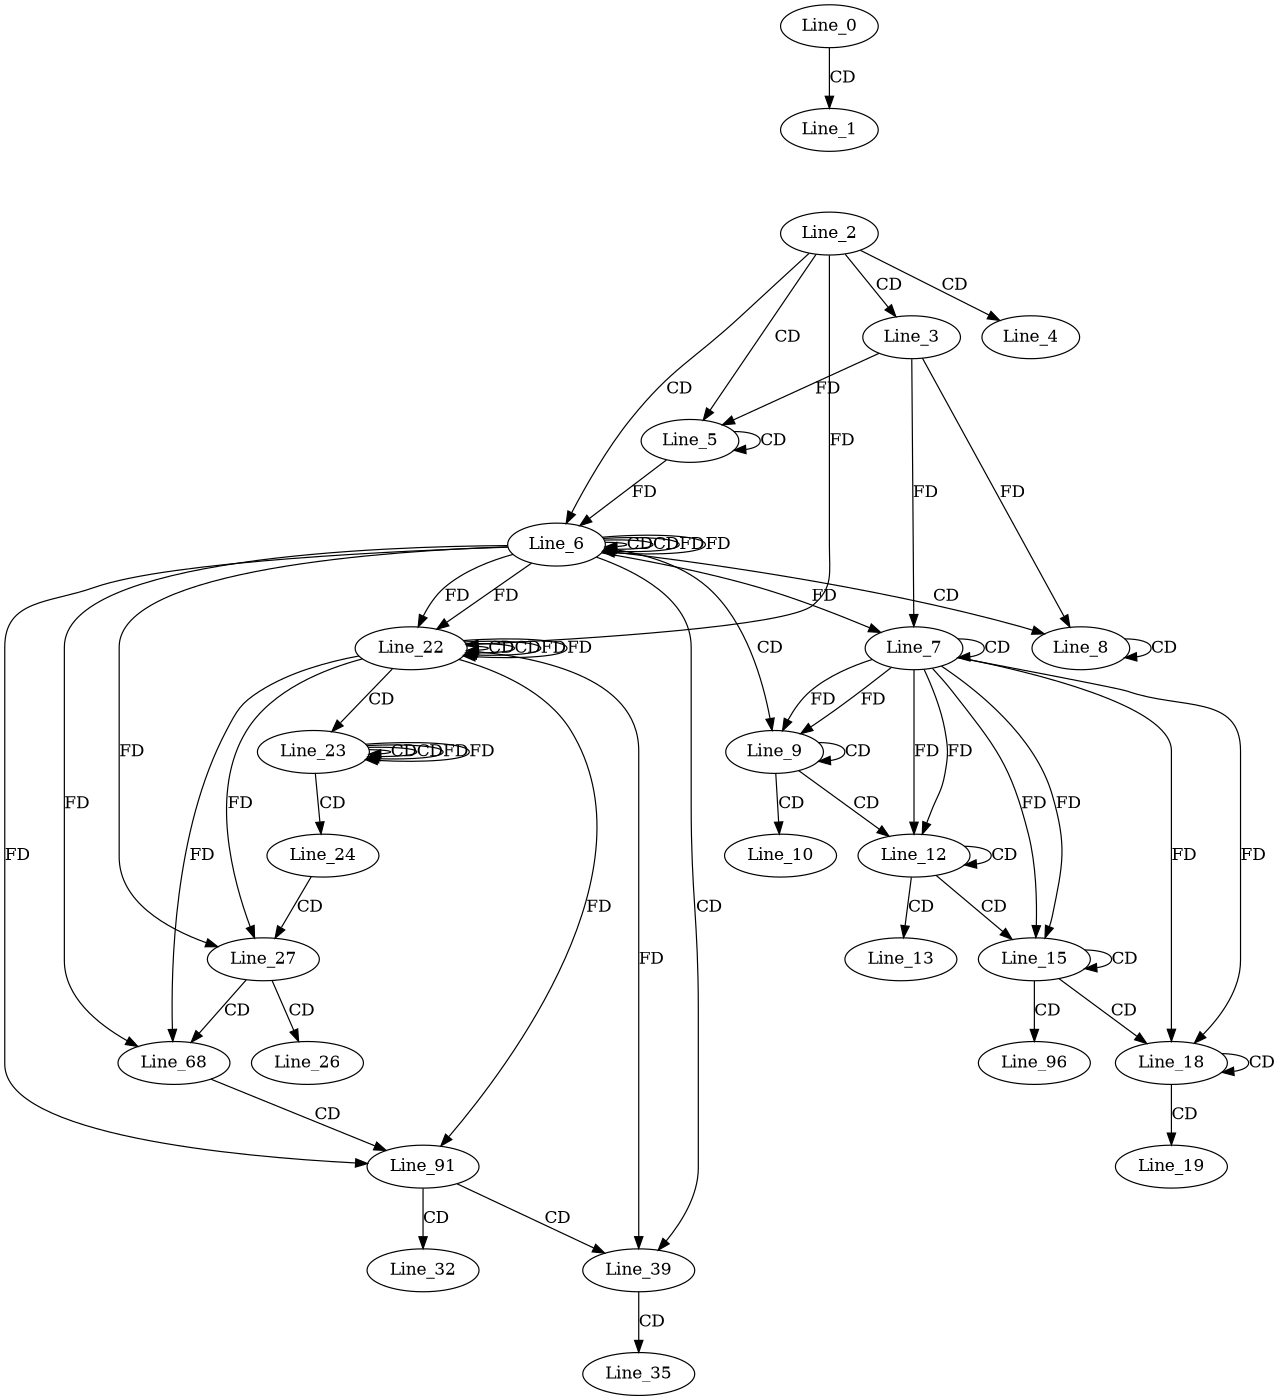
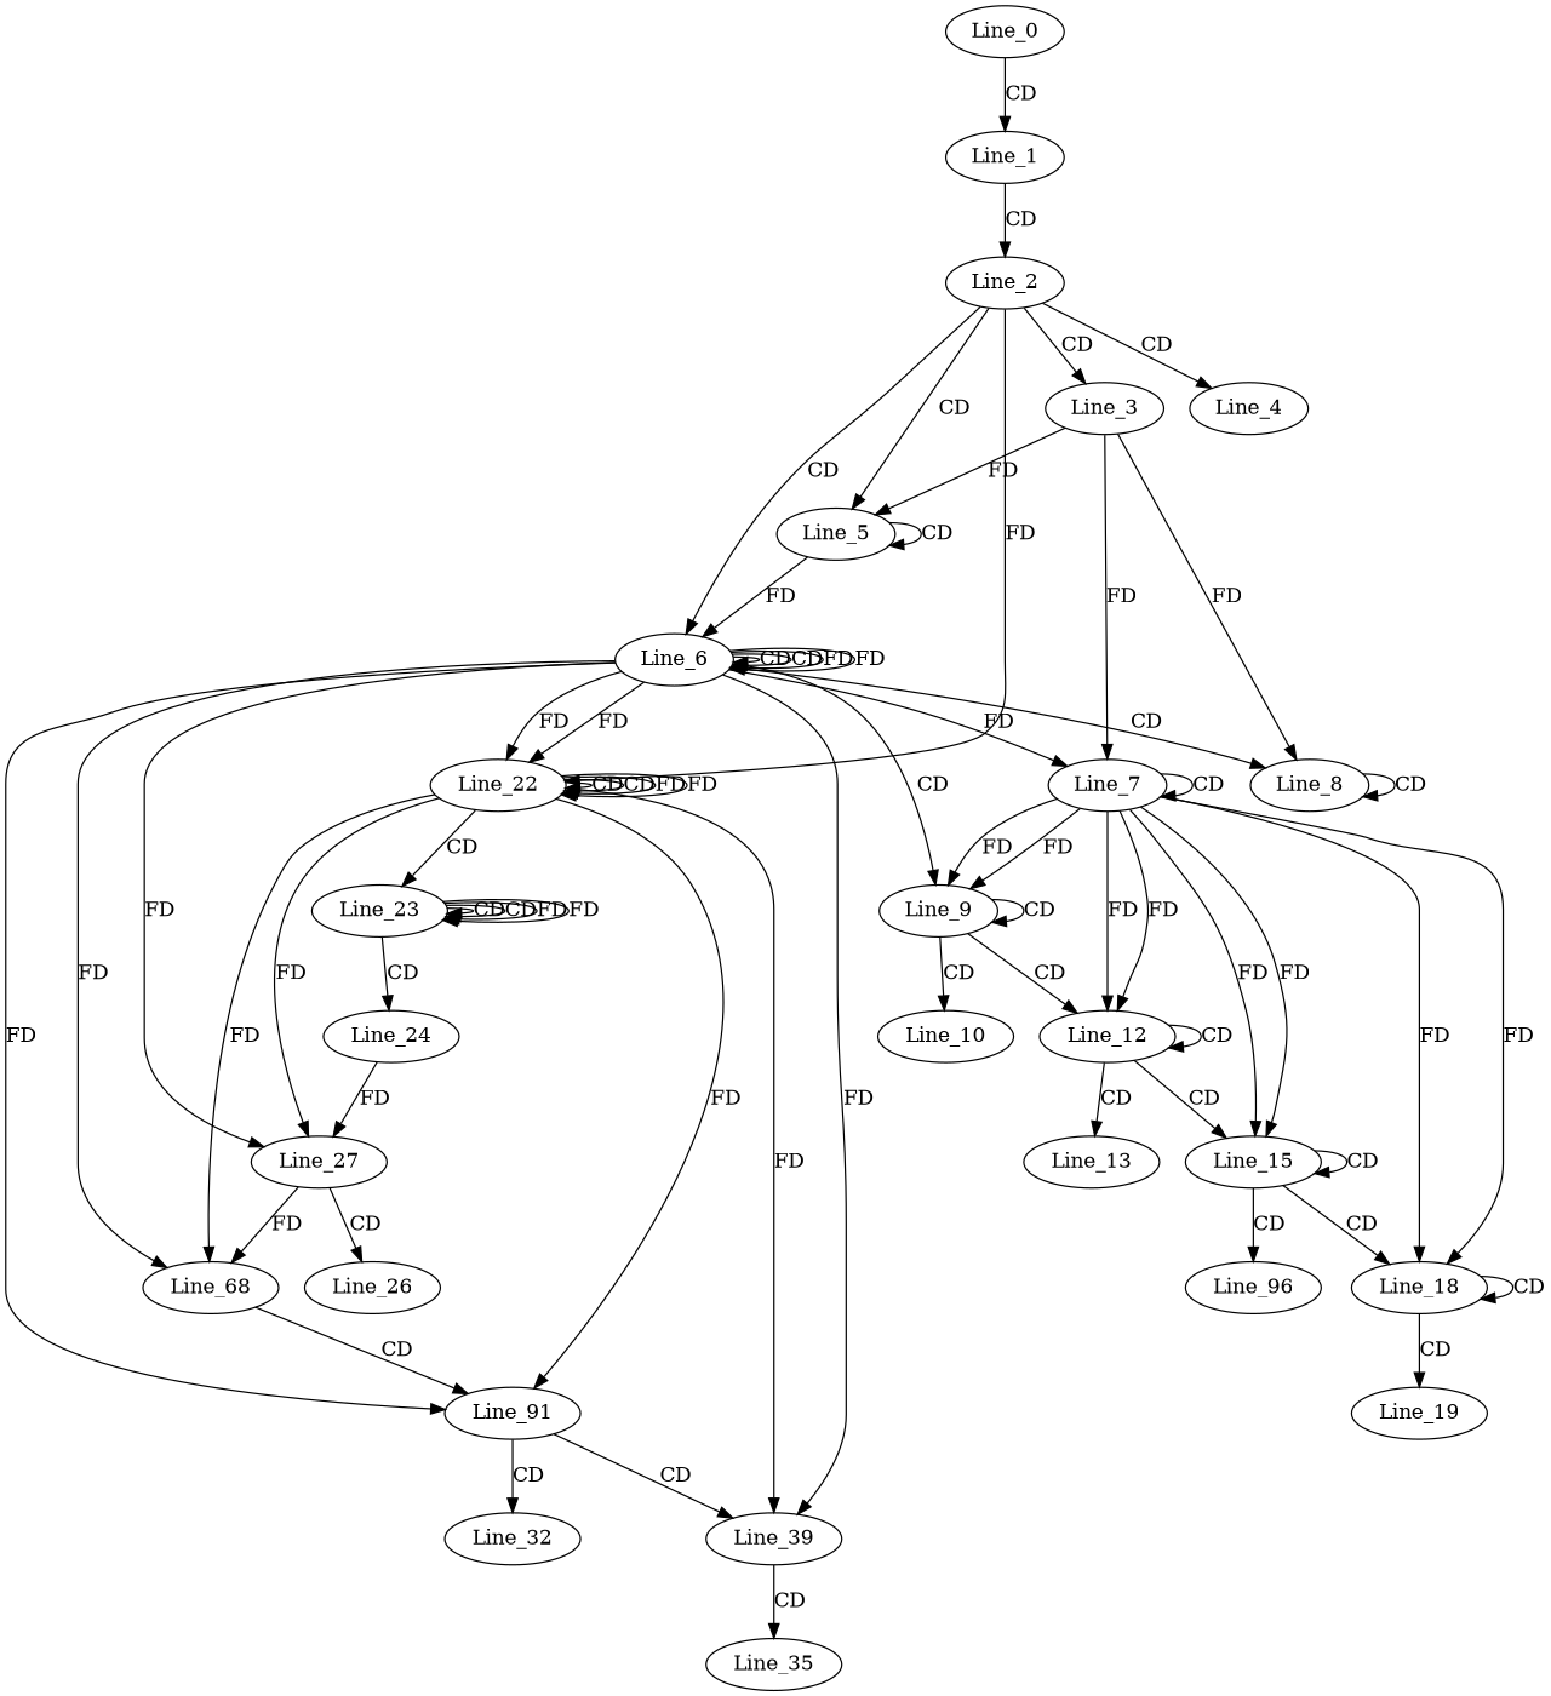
  digraph {
    Line_0
    Line_1
    Line_2
    Line_3
    Line_4
    Line_5
    Line_6
    Line_22
    Line_7
    Line_8
    Line_9
    n12 [label=Line_27]
    n13 [label=Line_68]
    n14 [label=Line_91]
    n15 [label=Line_39]
    Line_23
    Line_12
    Line_15
    Line_18
    Line_10
    Line_26
    Line_32
    Line_35
    Line_13
    n25 [label=Line_96]
    Line_19
    Line_24
    Line_0 -> Line_1 [label=CD]
+   Line_1 -> Line_2 [label=CD]
    Line_2 -> Line_3 [label=CD]
    Line_2 -> Line_4 [label=CD]
    Line_2 -> Line_5 [label=CD]
    Line_2 -> Line_6 [label=CD]
    Line_2 -> Line_22 [label=FD]
    Line_3 -> Line_5 [label=FD]
    Line_3 -> Line_7 [label=FD]
    Line_3 -> Line_8 [label=FD]
    Line_5 -> Line_5 [label=CD]
    Line_5 -> Line_6 [label=FD]
    Line_6 -> Line_6 [label=CD]
    Line_6 -> Line_6 [label=CD]
    Line_6 -> Line_6 [label=FD]
    Line_6 -> Line_6 [label=FD]
    Line_6 -> Line_22 [label=FD]
    Line_6 -> Line_22 [label=FD]
    Line_6 -> Line_7 [label=FD]
    Line_6 -> Line_8 [label=CD]
    Line_6 -> Line_9 [label=CD]
    Line_6 -> n12 [label=FD]
    Line_6 -> n13 [label=FD]
    Line_6 -> n14 [label=FD]
-   Line_6 -> n15 [label=CD]
+   Line_6 -> n15 [label=FD]
    Line_22 -> Line_22 [label=CD]
    Line_22 -> Line_22 [label=CD]
    Line_22 -> Line_22 [label=FD]
    Line_22 -> Line_22 [label=FD]
    Line_22 -> n12 [label=FD]
    Line_22 -> n13 [label=FD]
    Line_22 -> n14 [label=FD]
    Line_22 -> n15 [label=FD]
    Line_22 -> Line_23 [label=CD]
    Line_7 -> Line_7 [label=CD]
    Line_7 -> Line_9 [label=FD]
    Line_7 -> Line_9 [label=FD]
    Line_7 -> Line_12 [label=FD]
    Line_7 -> Line_12 [label=FD]
    Line_7 -> Line_15 [label=FD]
    Line_7 -> Line_15 [label=FD]
    Line_7 -> Line_18 [label=FD]
    Line_7 -> Line_18 [label=FD]
    Line_8 -> Line_8 [label=CD]
    Line_9 -> Line_9 [label=CD]
    Line_9 -> Line_12 [label=CD]
    Line_9 -> Line_10 [label=CD]
-   n12 -> n13 [label=CD]
+   n12 -> n13 [label=FD]
    n12 -> Line_26 [label=CD]
    n13 -> n14 [label=CD]
    n14 -> n15 [label=CD]
    n14 -> Line_32 [label=CD]
    n15 -> Line_35 [label=CD]
    Line_23 -> Line_23 [label=CD]
    Line_23 -> Line_23 [label=CD]
    Line_23 -> Line_23 [label=FD]
    Line_23 -> Line_23 [label=FD]
    Line_23 -> Line_24 [label=CD]
    Line_12 -> Line_12 [label=CD]
    Line_12 -> Line_15 [label=CD]
    Line_12 -> Line_13 [label=CD]
    Line_15 -> Line_15 [label=CD]
    Line_15 -> Line_18 [label=CD]
    Line_15 -> n25 [label=CD]
    Line_18 -> Line_18 [label=CD]
    Line_18 -> Line_19 [label=CD]
-   Line_24 -> n12 [label=CD]
+   Line_24 -> n12 [label=FD]
  }
